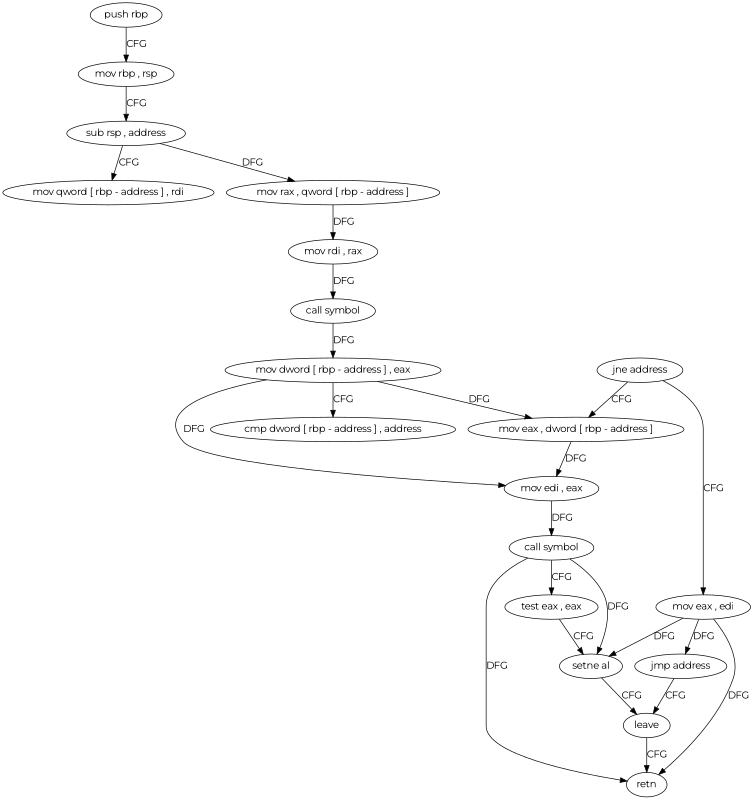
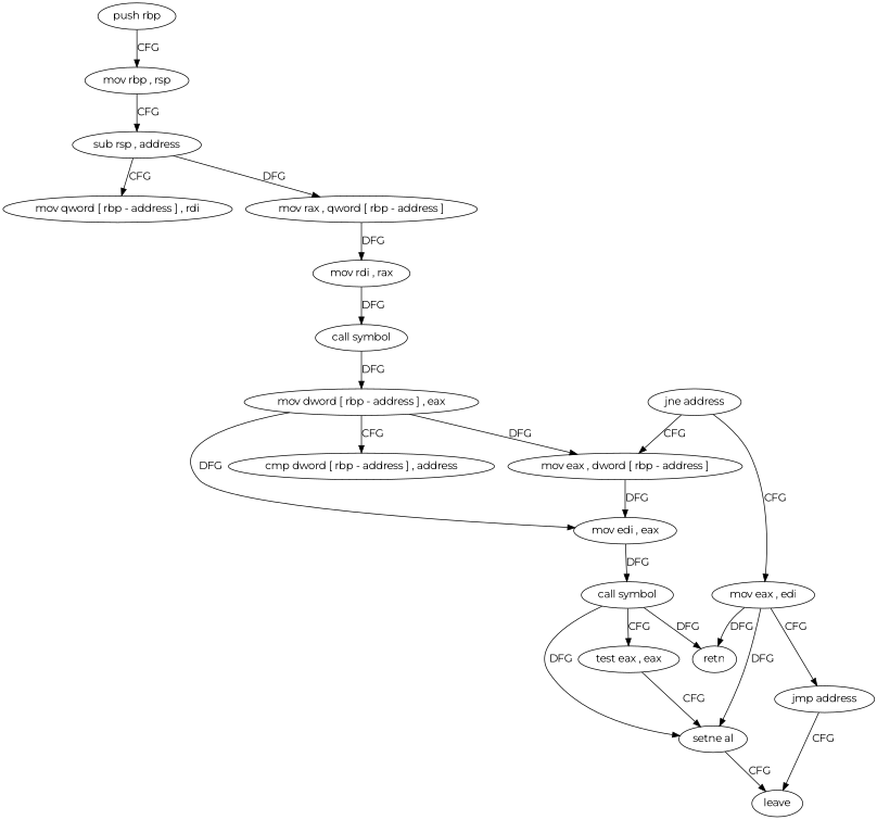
  digraph {
    fontname=Montserrat
    node [fontname=Montserrat]
    edge [fontname=Montserrat]
    n1 [label="push rbp"]
    n2 [label="mov rbp , rsp"]
    n3 [label="sub rsp , address"]
    n4 [label="mov qword [ rbp - address ] , rdi"]
    n5 [label="mov rax , qword [ rbp - address ]"]
    n6 [label="mov rdi , rax"]
    n7 [label="call symbol"]
    n8 [label="mov dword [ rbp - address ] , eax"]
    n9 [label="cmp dword [ rbp - address ] , address"]
    n10 [label="mov eax , dword [ rbp - address ]"]
    n11 [label="mov edi , eax"]
    n12 [label="jne address"]
    n13 [label="mov eax , edi"]
    n14 [label="setne al"]
    n15 [label="jmp address"]
    n16 [label=retn]
    n17 [label="call symbol"]
    n18 [label=leave]
    n19 [label="test eax , eax"]
    n1 -> n2 [label=CFG]
    n2 -> n3 [label=CFG]
    n3 -> n4 [label=CFG]
    n3 -> n5 [label=DFG]
    n5 -> n6 [label=DFG]
    n6 -> n7 [label=DFG]
    n7 -> n8 [label=DFG]
    n8 -> n9 [label=CFG]
    n8 -> n10 [label=DFG]
    n8 -> n11 [label=DFG]
    n10 -> n11 [label=DFG]
    n11 -> n17 [label=DFG]
    n12 -> n10 [label=CFG]
    n12 -> n13 [label=CFG]
    n13 -> n14 [label=DFG]
-   n13 -> n15 [label=DFG]
+   n13 -> n15 [label=CFG]
    n13 -> n16 [label=DFG]
    n14 -> n18 [label=CFG]
    n15 -> n18 [label=CFG]
    n17 -> n14 [label=DFG]
    n17 -> n16 [label=DFG]
    n17 -> n19 [label=CFG]
-   n18 -> n16 [label=CFG]
    n19 -> n14 [label=CFG]
  }
